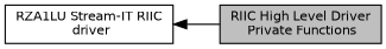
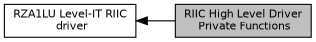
  digraph {
    rankdir=LR
    fontname="DejaVu Sans"
    node [color=black fontname="DejaVu Sans" fontsize=10 shape=box style=filled]
    n1 [fillcolor=grey75 fontcolor=black height=0.2 label="RIIC High Level Driver\l Private Functions" width=0.4]
-   n2 [fillcolor=white height=0.2 label="RZA1LU Stream-IT RIIC\l driver" width=0.4]
+   n2 [fillcolor=white height=0.2 label="RZA1LU Level-IT RIIC\l driver" width=0.4]
    n2 -> n1 [dir=back fontname="DejaVu Sans" fontsize=10 labelfontname=Helvetica labelfontsize=10 shape=plaintext style=solid]
  }
